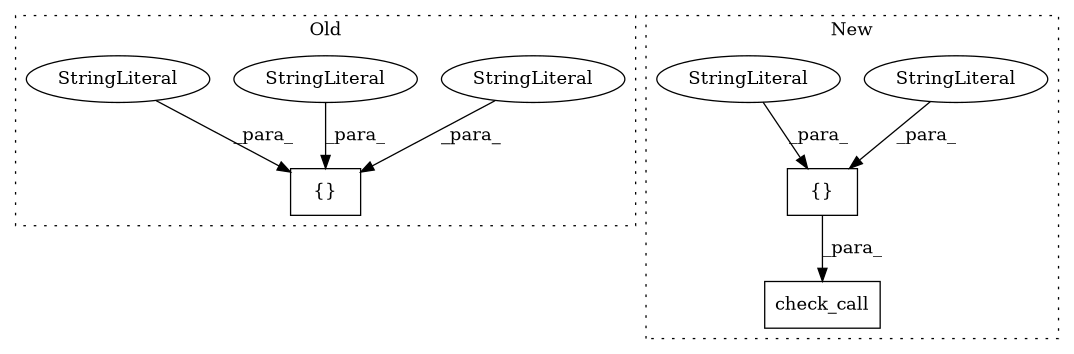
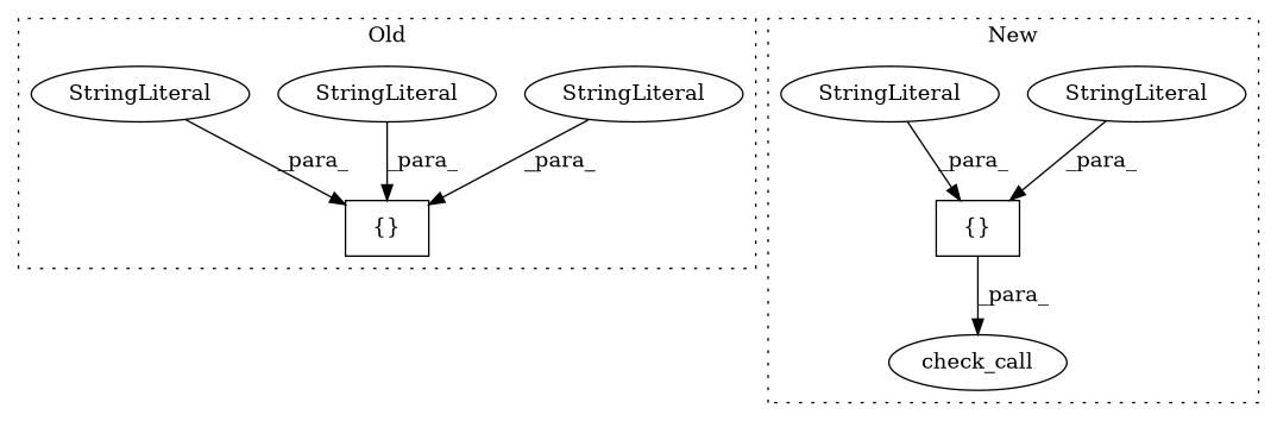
  digraph {
    node [a=45 l="1,1" shape=ellipse]
    n1 [a=4 label="{}" s="3512,3568" shape=box]
    n2 [l=16 label=StringLiteral s=3528]
    n3 [l=8 label=StringLiteral s=3545]
    n4 [l=14 label=StringLiteral s=3554]
-   n5 [a=32 l="11,1" label=check_call s="2775,2839" shape=box]
+   n5 [a=32 l="11,1" label=check_call s="2775,2839"]
    n6 [a=4 label="{}" s="2798,2838" shape=box]
    n7 [l=7 label=StringLiteral s=2820]
    n8 [l=5 label=StringLiteral s=2814]
    subgraph cluster_1 {
      label=Old
      style=dotted
      n1
      n2
      n3
      n4
    }
    subgraph cluster_2 {
      label=New
      style=dotted
      n5
      n6
      n7
      n8
    }
    n2 -> n1 [label=_para_]
    n3 -> n1 [label=_para_]
    n4 -> n1 [label=_para_]
    n6 -> n5 [label=_para_]
    n7 -> n6 [label=_para_]
    n8 -> n6 [label=_para_]
  }
